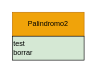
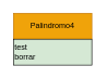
  <mxCell id="0" />
  <mxCell id="1" parent="0" />
- <mxCell id="2" value="Palindromo2" style="rounded=0;whiteSpace=wrap;html=1;fillColor=#f0a30a;strokeColor=#BD7000;fontColor=#000000;" vertex="1" parent="1"><mxGeometry x="20" y="20" width="120" height="40" as="geometry" /></mxCell>
+ <mxCell id="2" value="Palindromo4" style="rounded=0;whiteSpace=wrap;html=1;fillColor=#f0a30a;strokeColor=#BD7000;fontColor=#000000;" vertex="1" parent="1"><mxGeometry x="20" y="20" width="120" height="40" as="geometry" /></mxCell>
  <mxCell id="3" value="test&lt;br&gt;&lt;div&gt;&lt;span&gt;borrar&lt;/span&gt;&lt;/div&gt;" style="rounded=0;whiteSpace=wrap;html=1;align=left;fillColor=#d5e8d4;" vertex="1" parent="1"><mxGeometry x="20" y="60" width="120" height="40" as="geometry" /></mxCell>
